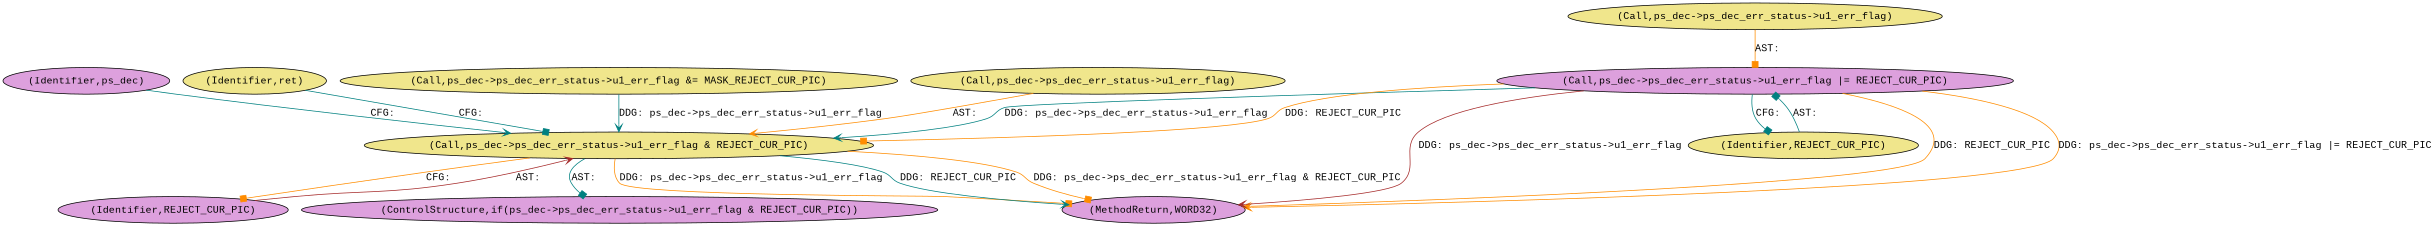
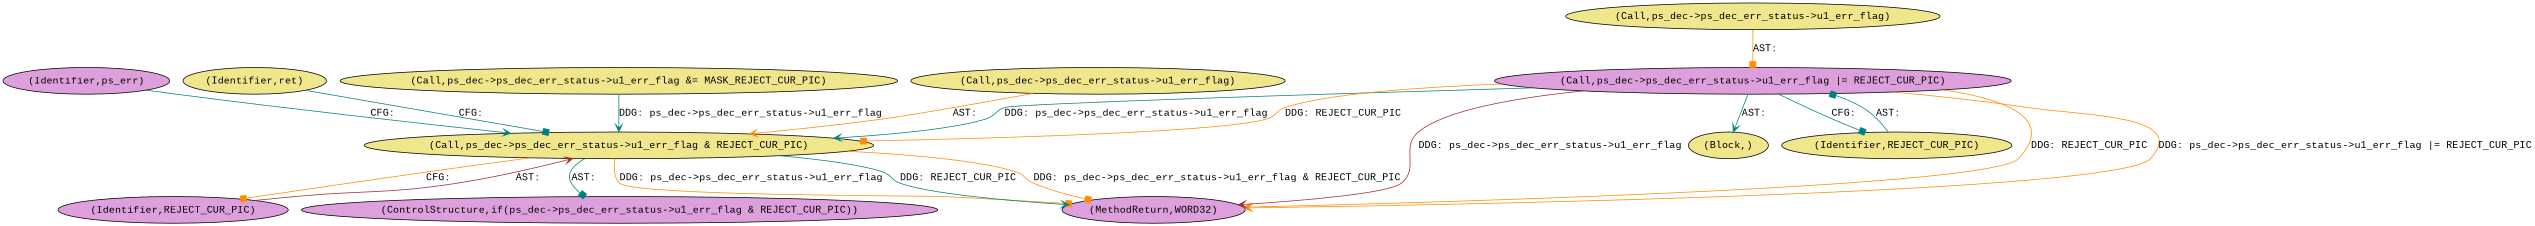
  digraph {
    fontname="Liberation Mono"
    node [fillcolor=khaki fontname="Liberation Mono" style=filled]
    edge [arrowhead=vee color=teal fontname="Liberation Mono"]
    n1 [fillcolor=plum label="(Call,ps_dec->ps_dec_err_status->u1_err_flag |= REJECT_CUR_PIC)"]
    n2 [label="(Call,ps_dec->ps_dec_err_status->u1_err_flag & REJECT_CUR_PIC)"]
    n3 [fillcolor=plum label="(MethodReturn,WORD32)"]
+   n4 [label="(Block,)"]
    n5 [label="(Identifier,REJECT_CUR_PIC)"]
    n6 [fillcolor=plum label="(Identifier,REJECT_CUR_PIC)"]
    n7 [fillcolor=plum label="(ControlStructure,if(ps_dec->ps_dec_err_status->u1_err_flag & REJECT_CUR_PIC))"]
-   n8 [fillcolor=plum label="(Identifier,ps_dec)"]
+   n8 [fillcolor=plum label="(Identifier,ps_err)"]
    n9 [label="(Identifier,ret)"]
    n10 [label="(Call,ps_dec->ps_dec_err_status->u1_err_flag)"]
    n11 [label="(Call,ps_dec->ps_dec_err_status->u1_err_flag &= MASK_REJECT_CUR_PIC)"]
    n12 [label="(Call,ps_dec->ps_dec_err_status->u1_err_flag)"]
    n1 -> n2 [label="DDG: ps_dec->ps_dec_err_status->u1_err_flag"]
    n1 -> n2 [arrowhead=box color=darkorange label="DDG: REJECT_CUR_PIC"]
    n1 -> n3 [color=darkorange label="DDG: REJECT_CUR_PIC"]
    n1 -> n3 [color=darkorange label="DDG: ps_dec->ps_dec_err_status->u1_err_flag |= REJECT_CUR_PIC"]
    n1 -> n3 [color=brown label="DDG: ps_dec->ps_dec_err_status->u1_err_flag"]
+   n1 -> n4 [label="AST: "]
    n1 -> n5 [arrowhead=box label="CFG: "]
    n2 -> n3 [arrowhead=box color=darkorange label="DDG: ps_dec->ps_dec_err_status->u1_err_flag"]
    n2 -> n3 [label="DDG: REJECT_CUR_PIC"]
    n2 -> n3 [arrowhead=box color=darkorange label="DDG: ps_dec->ps_dec_err_status->u1_err_flag & REJECT_CUR_PIC"]
    n2 -> n6 [arrowhead=box color=darkorange label="CFG: "]
    n2 -> n7 [arrowhead=box label="AST: "]
    n5 -> n1 [arrowhead=box label="AST: "]
    n6 -> n2 [color=brown label="AST: "]
    n8 -> n2 [label="CFG: "]
    n9 -> n2 [arrowhead=box label="CFG: "]
    n10 -> n1 [arrowhead=box color=darkorange label="AST: "]
    n11 -> n2 [label="DDG: ps_dec->ps_dec_err_status->u1_err_flag"]
    n12 -> n2 [color=darkorange label="AST: "]
  }
